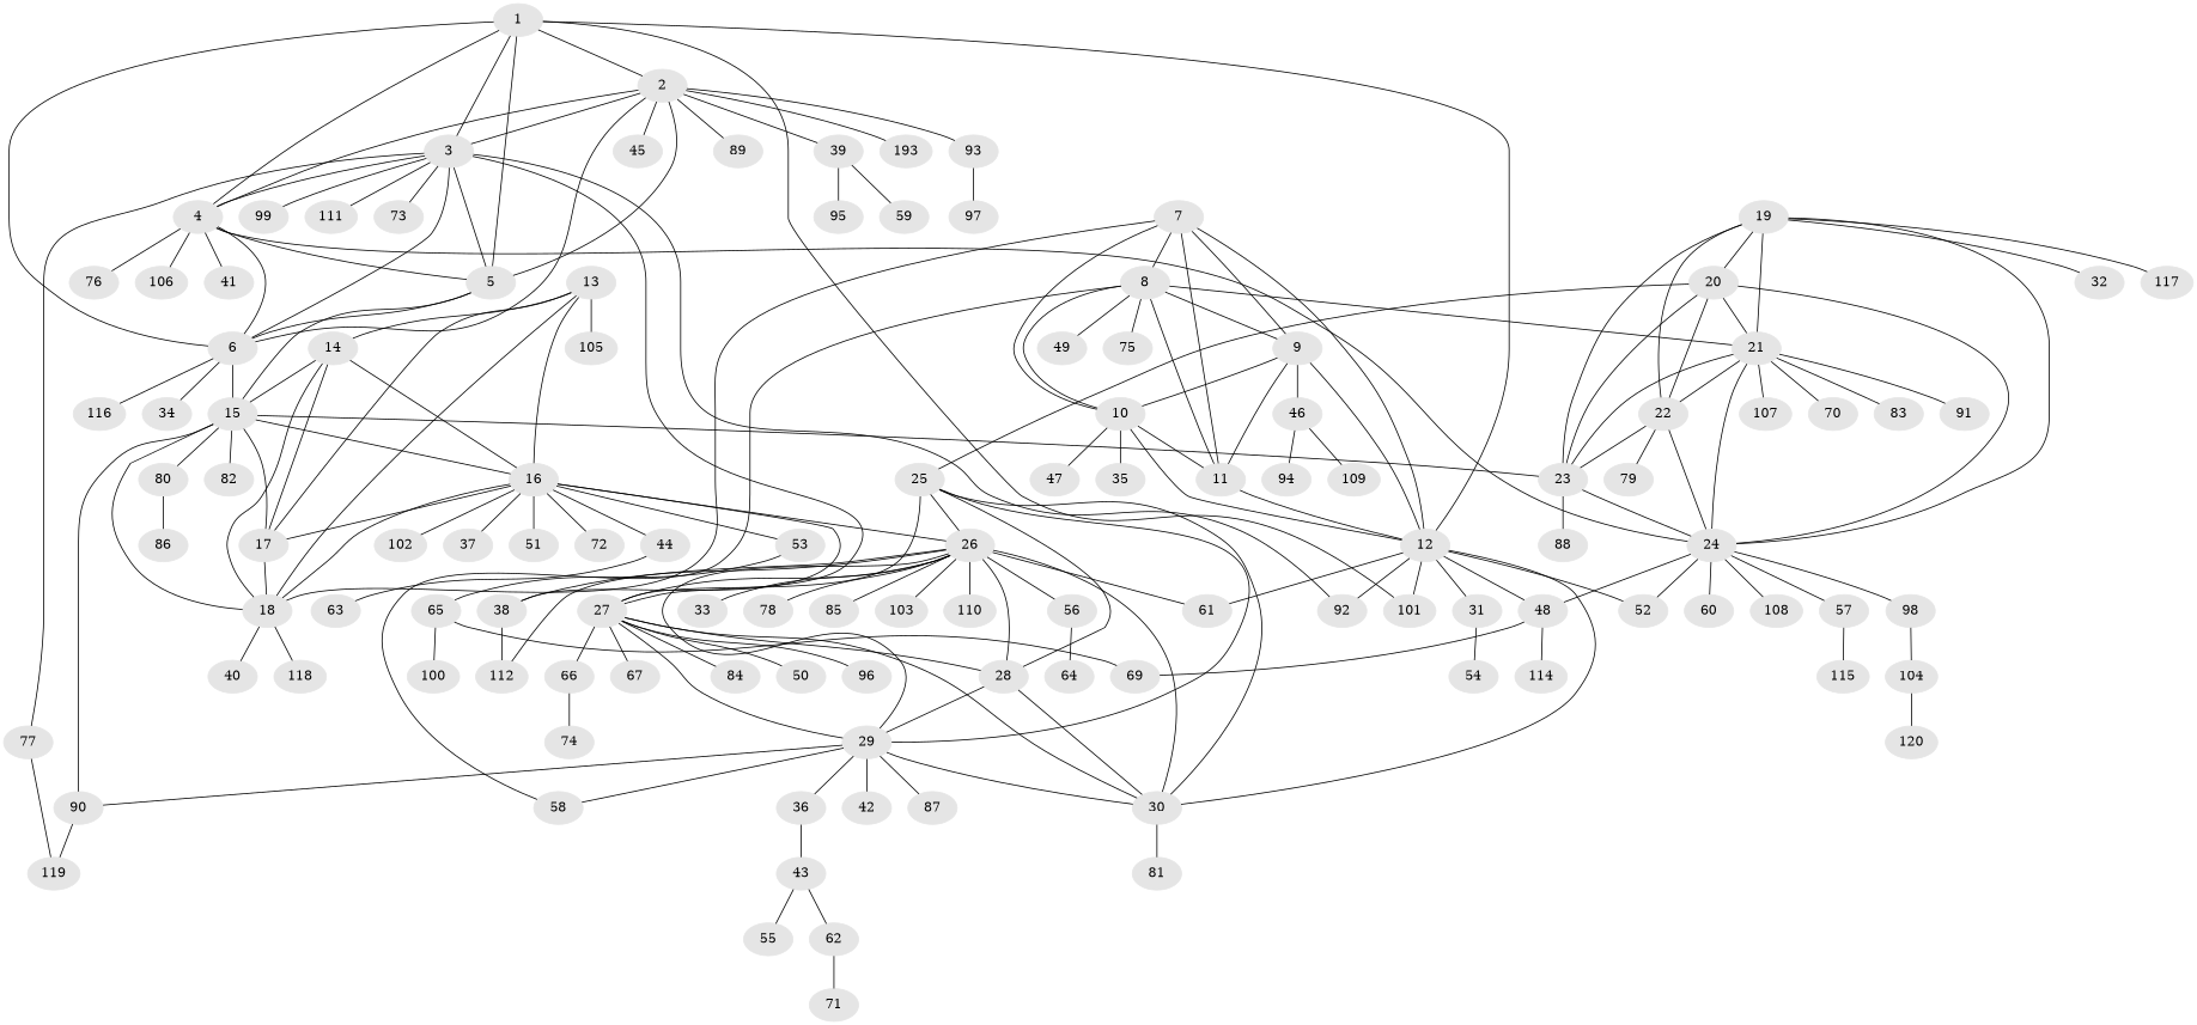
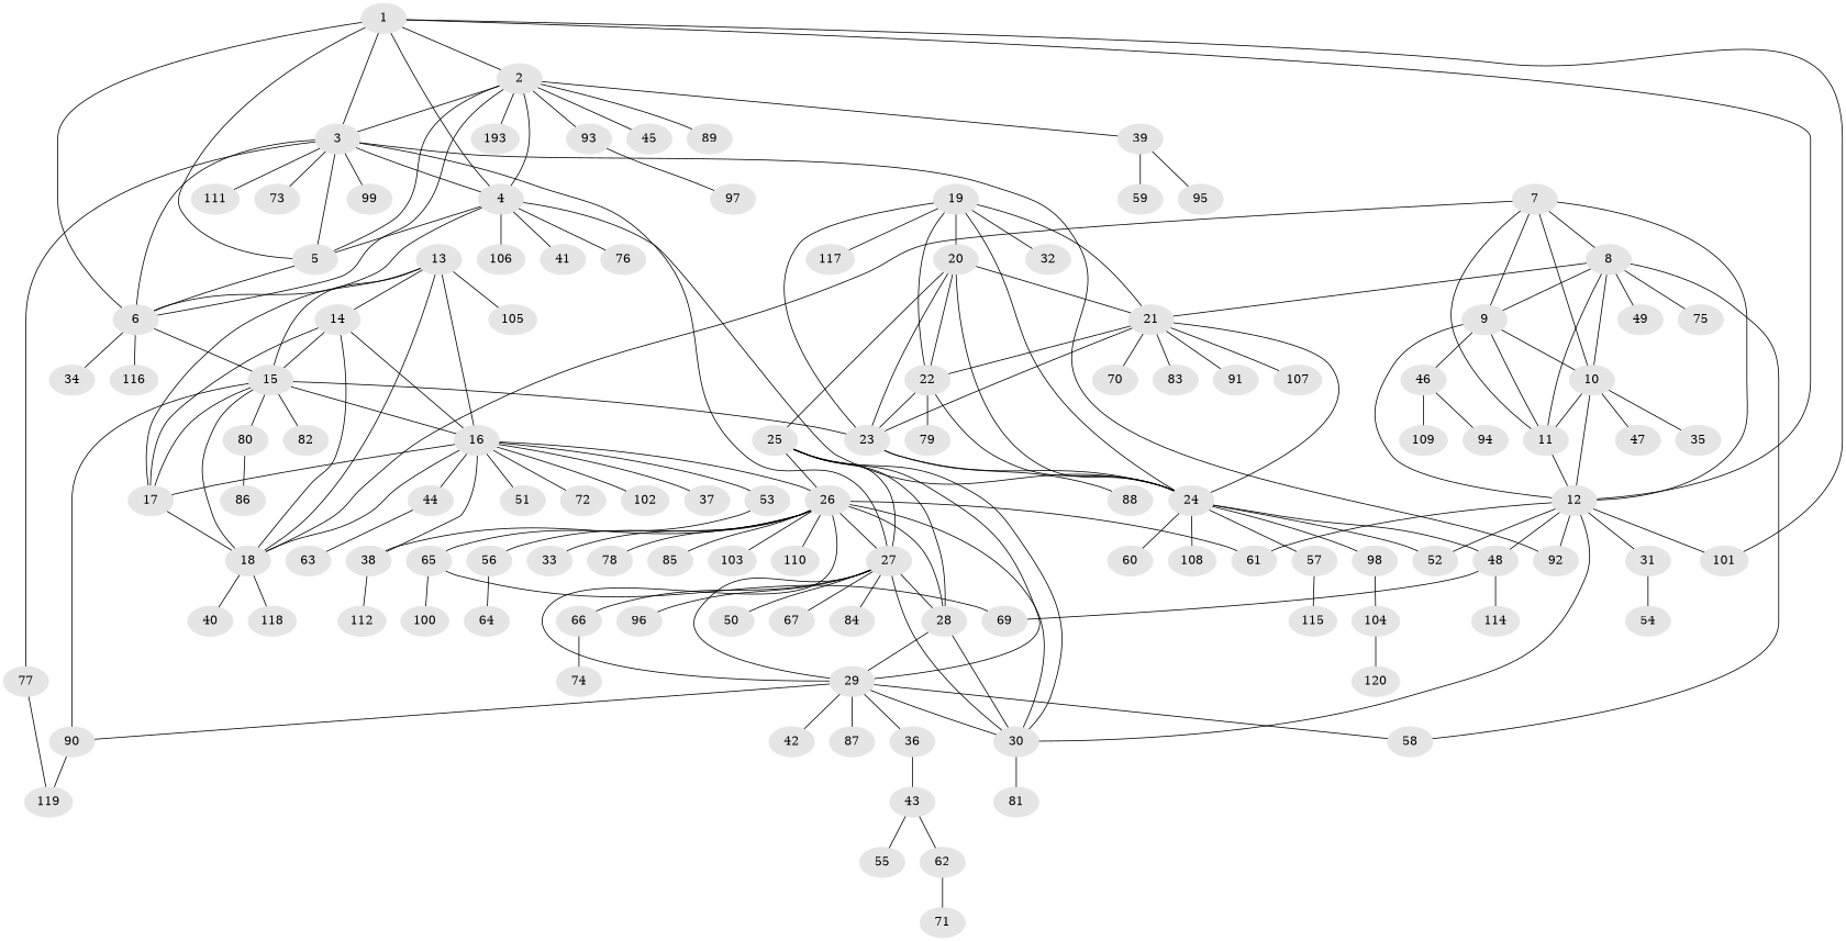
  graph {
    node [color=gray90 style=filled]
    1
    2
    3
    4
    5
    6
    12
    101
    39
    45
    89
    93
    n13 [label=193]
    27
    73
    77
    92
    99
    111
    24
    41
    76
    106
    15
    34
    116
    30
    31
    48
    52
    61
    59
    95
    97
    28
    29
    50
    66
    67
    84
    96
    119
    57
    60
    98
    108
    18
    16
    17
    23
    80
    82
    90
    7
    8
    9
    10
    11
    21
    49
    58
    75
    46
    35
    47
    40
    118
    22
    70
    83
    91
    107
    94
    109
    81
    54
    69
    114
    13
    14
    105
    26
    37
    38
    44
    51
    53
    72
    102
    88
    86
    33
    56
    78
    85
    103
    110
    112
    63
    65
    19
    20
    32
    117
    25
    79
    115
    104
    36
    42
    87
    64
    74
    43
    55
    62
    71
    100
    120
    1 -- 2
    1 -- 3
    1 -- 4
    1 -- 5
    1 -- 6
    1 -- 12
    1 -- 101
    2 -- 3
    2 -- 4
    2 -- 5
    2 -- 6
    2 -- 39
    2 -- 45
    2 -- 89
    2 -- 93
    2 -- n13
    3 -- 4
    3 -- 5
    3 -- 6
    3 -- 27
    3 -- 73
    3 -- 77
    3 -- 92
    3 -- 99
    3 -- 111
    4 -- 5
    4 -- 6
    4 -- 24
    4 -- 41
    4 -- 76
    4 -- 106
    5 -- 6
    6 -- 15
    6 -- 34
    6 -- 116
    12 -- 101
    12 -- 92
    12 -- 30
    12 -- 31
    12 -- 48
    12 -- 52
    12 -- 61
    39 -- 59
    39 -- 95
    93 -- 97
    27 -- 30
    27 -- 28
    27 -- 29
    27 -- 50
    27 -- 66
    27 -- 67
    27 -- 84
    27 -- 96
    77 -- 119
    24 -- 48
    24 -- 52
    24 -- 57
    24 -- 60
    24 -- 98
    24 -- 108
    15 -- 18
    15 -- 16
    15 -- 17
    15 -- 23
    15 -- 80
    15 -- 82
    15 -- 90
    30 -- 81
    31 -- 54
    48 -- 69
    48 -- 114
    28 -- 30
    28 -- 29
    29 -- 30
    29 -- 90
    29 -- 58
    29 -- 36
    29 -- 42
    29 -- 87
    66 -- 74
    57 -- 115
    98 -- 104
    18 -- 40
    18 -- 118
    16 -- 18
    16 -- 17
    16 -- 26
    16 -- 37
    16 -- 38
    16 -- 44
    16 -- 51
    16 -- 53
    16 -- 72
    16 -- 102
    17 -- 18
    23 -- 24
    23 -- 88
    80 -- 86
    90 -- 119
    7 -- 12
    7 -- 18
    7 -- 8
    7 -- 9
    7 -- 10
    7 -- 11
    8 -- 9
    8 -- 10
    8 -- 11
    8 -- 21
    8 -- 49
    8 -- 58
    8 -- 75
    9 -- 12
    9 -- 10
    9 -- 11
    9 -- 46
    10 -- 12
    10 -- 11
    10 -- 35
    10 -- 47
    11 -- 12
    21 -- 24
    21 -- 23
    21 -- 22
    21 -- 70
    21 -- 83
    21 -- 91
    21 -- 107
    46 -- 94
    46 -- 109
    22 -- 24
    22 -- 23
    22 -- 79
-   5 -- 15
+   13 -- 15
    13 -- 18
    13 -- 16
    13 -- 17
    13 -- 14
    13 -- 105
    14 -- 15
    14 -- 18
    14 -- 16
    14 -- 17
    26 -- 27
    26 -- 30
    26 -- 61
    26 -- 28
    26 -- 29
    26 -- 38
    26 -- 33
    26 -- 56
    26 -- 78
    26 -- 85
    26 -- 103
    26 -- 110
-   26 -- 112
    38 -- 112
    44 -- 63
    53 -- 65
    56 -- 64
    65 -- 69
    65 -- 100
    19 -- 24
    19 -- 23
    19 -- 21
    19 -- 22
    19 -- 20
    19 -- 32
    19 -- 117
    20 -- 24
    20 -- 23
    20 -- 21
    20 -- 22
    20 -- 25
    25 -- 27
    25 -- 30
    25 -- 28
    25 -- 29
    25 -- 26
    104 -- 120
    36 -- 43
    43 -- 55
    43 -- 62
    62 -- 71
  }
